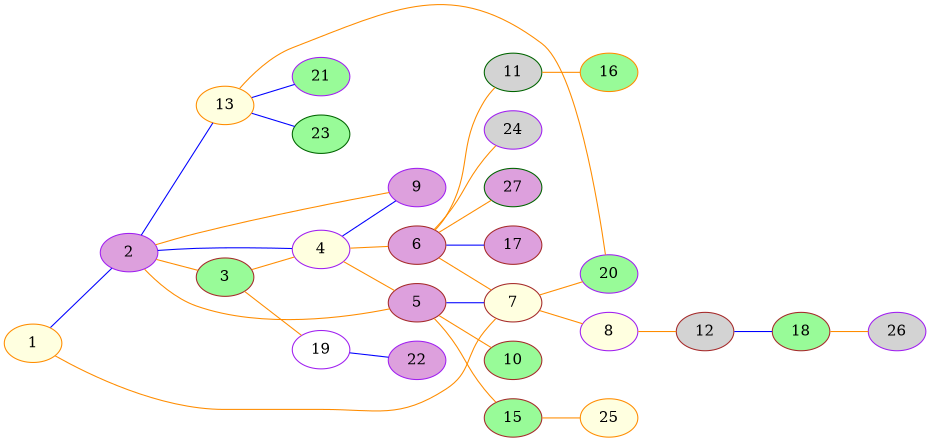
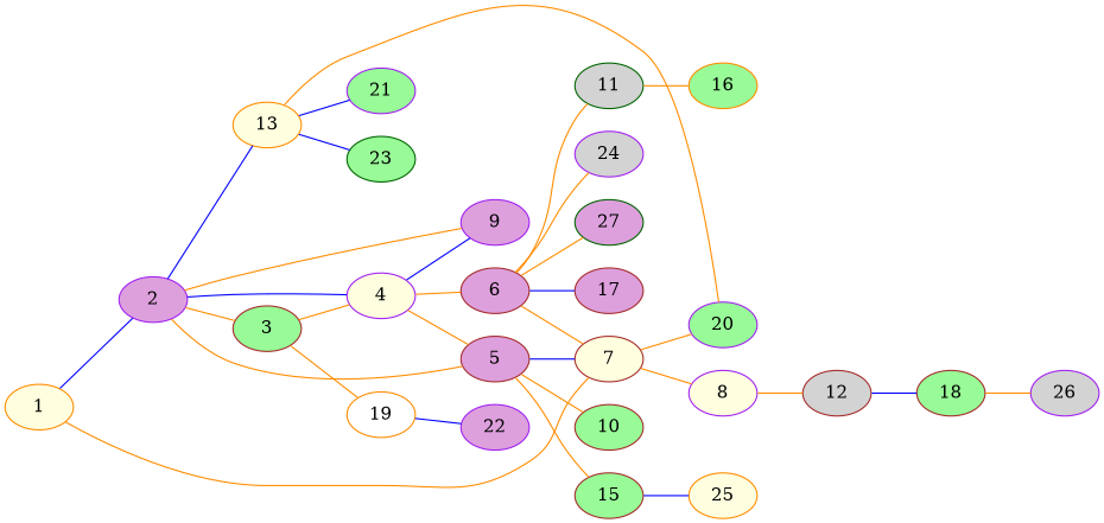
  graph {
    rankdir=LR
    node [color=purple fillcolor=palegreen style=filled]
    edge [color=darkorange weight=1.0]
    1 [color=darkorange fillcolor=lightyellow]
    2 [fillcolor=plum]
    7 [color=brown fillcolor=lightyellow]
    3 [color=brown]
    4 [fillcolor=lightyellow]
    5 [color=brown fillcolor=plum]
    9 [fillcolor=plum]
    13 [color=darkorange fillcolor=lightyellow]
    8 [fillcolor=lightyellow]
    20
-   19 [fillcolor=white]
+   19 [color=darkorange fillcolor=white]
    6 [color=brown fillcolor=plum]
    10 [color=brown]
    15 [color=brown]
    21
    23 [color=darkgreen]
    22 [fillcolor=plum]
    11 [color=darkgreen fillcolor=lightgrey]
    17 [color=brown fillcolor=plum]
    24 [fillcolor=lightgrey]
    27 [color=darkgreen fillcolor=plum]
    25 [color=darkorange fillcolor=lightyellow]
    16 [color=darkorange]
    12 [color=brown fillcolor=lightgrey]
    18 [color=brown]
    26 [fillcolor=lightgrey]
    1 -- 2 [color=blue]
    1 -- 7
    2 -- 3
    2 -- 4 [color=blue]
    2 -- 5
    2 -- 9
    2 -- 13 [color=blue]
    7 -- 8
    7 -- 20 [weight=2.0]
    3 -- 4 [weight=3.0]
    3 -- 19 [weight=6.0]
    4 -- 5
    4 -- 9 [color=blue weight=2.0]
    4 -- 6
    5 -- 7 [color=blue]
    5 -- 10 [weight=3.0]
    5 -- 15
    13 -- 20
    13 -- 21 [color=blue]
    13 -- 23 [color=blue]
    8 -- 12
    19 -- 22 [color=blue]
    6 -- 7
    6 -- 11
    6 -- 17 [color=blue]
    6 -- 24
    6 -- 27
-   15 -- 25
+   15 -- 25 [color=blue]
    11 -- 16 [weight=2.0]
    12 -- 18 [color=blue]
    18 -- 26
  }
